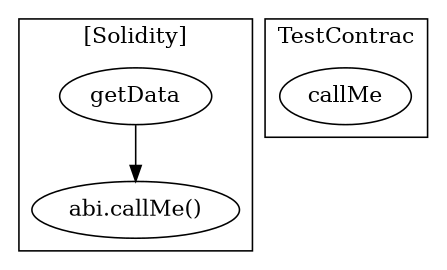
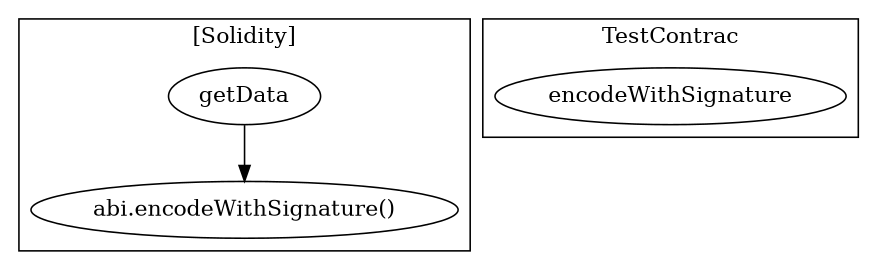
  strict digraph {
    n1 [label=getData]
-   "abi.encodeWithSignature()" [label="abi.callMe()"]
-   n3 [label=callMe]
+   "abi.encodeWithSignature()"
+   n3 [label=encodeWithSignature]
    subgraph cluster_1 {
      label="[Solidity]"
      n1
      "abi.encodeWithSignature()"
    }
    subgraph cluster_2 {
      label=TestContrac
      n3
    }
    n1 -> "abi.encodeWithSignature()"
  }
